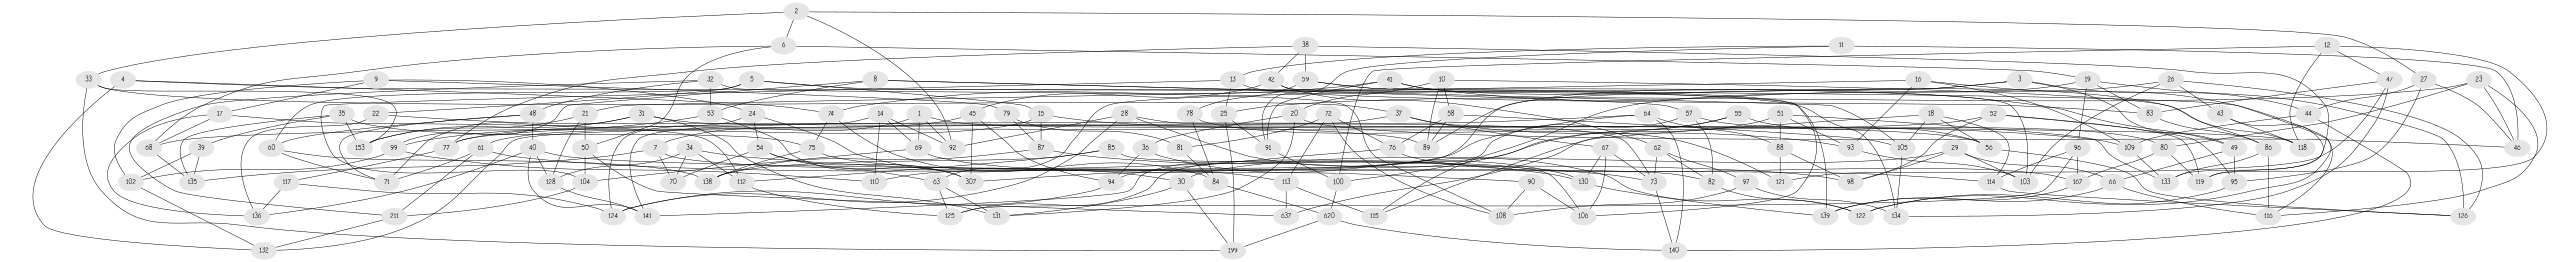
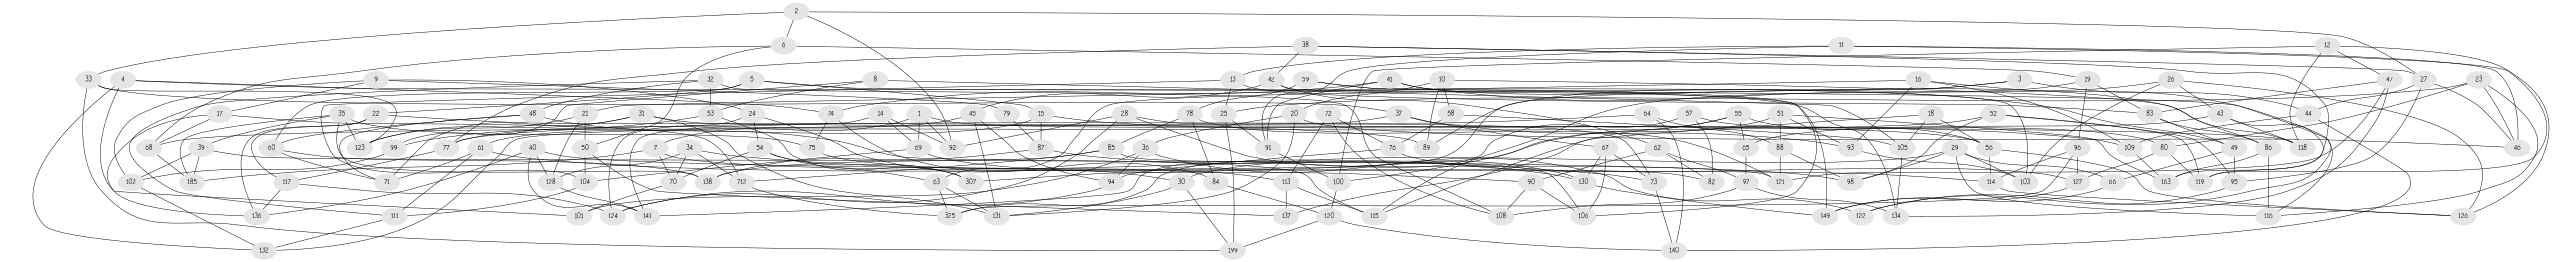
  graph {
    fontname="Comic Neue"
    node [color=gray90 fontname="Comic Neue" style=filled]
    edge [fontname="Comic Neue"]
    1
    7
    56
    69
    92
    70
    82
-   135
+   135 [label=185]
    126
    104
    90
    2
    6
    27
    33
    19
    50
    68
    44
    46
    95
-   123 [label=153]
+   123
    n23 [label=199]
    37
    3
    49
    63
    n28 [label=307]
    109
    140
    66
    131
-   125
+   125 [label=325]
    4
    74
+   101
    116
    132
    75
    84
    5
    15
    22
    60
    134
    61
    87
    89
    136
    117
    71
    138
    83
    96
-   137 [label=637]
+   137
    122
    8
    53
    57
    99
    105
    141
    80
    102
-   110
    9
    17
    24
    79
-   112
+   112 [label=712]
    30
    54
    124
-   81
    10
    20
    58
    86
    36
    76
-   133
+   133 [label=163]
    11
    13
    91
    25
    100
    12
    47
    118
    119
    121
-   120 [label=620]
-   111 [label=211]
+   120
+   111
    14
    98
    130
    16
    21
    93
    128
    103
    18
    114
-   127 [label=167]
+   127
    94
    23
    26
    43
    115
+   65
    28
    73
-   139
+   139 [label=149]
    29
    31
    32
    48
    108
    67
    34
    35
    39
    113
    106
    38
    42
    59
    77
    45
    62
    78
    40
    41
    97
    51
    88
    52
    55
    85
    64
    72
    1 -- 7
    1 -- 56
    1 -- 69
    1 -- 92
    7 -- 70
    7 -- 82
    7 -- 135
    56 -- 126
    69 -- 104
    69 -- 90
-   82 -- 122
+   70 -- 101
    104 -- 111
    90 -- 108
    90 -- 106
    2 -- 92
    2 -- 6
    2 -- 27
    2 -- 33
    6 -- 19
    6 -- 50
    6 -- 68
    27 -- 44
    27 -- 46
    27 -- 95
    33 -- 123
    33 -- n23
    33 -- 37
    19 -- 89
    19 -- 83
    19 -- 96
    50 -- 104
    50 -- 137
    68 -- 135
    44 -- 109
    44 -- 140
    95 -- 122
    37 -- 132
    37 -- 93
    37 -- 67
    3 -- 44
-   3 -- 49
+   83 -- 49
    3 -- 63
    3 -- n28
    49 -- 95
    49 -- 66
    63 -- 131
    63 -- 125
    109 -- 133
-   66 -- 116
+   29 -- 116
    66 -- 139
    4 -- 74
+   4 -- 101
    4 -- 116
    4 -- 132
    74 -- 75
    74 -- 84
-   75 -- 138
+   35 -- 138
    75 -- 113
    84 -- 120
    5 -- 15
    5 -- 22
    5 -- 60
    5 -- 134
    15 -- 109
    15 -- 61
    15 -- 87
    22 -- 89
    22 -- 136
+   22 -- 117
    60 -- 71
    60 -- 138
    61 -- 71
    61 -- 111
    61 -- 98
    87 -- 138
    87 -- 130
    117 -- 136
    117 -- 124
    83 -- 86
    96 -- 125
    96 -- 114
    96 -- 127
    8 -- 53
-   8 -- 57
    8 -- 99
    8 -- 105
    53 -- n28
    53 -- 99
    57 -- 82
    57 -- 141
    57 -- 80
    99 -- 102
-   99 -- 110
    105 -- 134
    80 -- 119
    80 -- 127
    102 -- 132
    9 -- 102
    9 -- 17
    9 -- 24
    9 -- 79
    17 -- 68
    17 -- 136
    17 -- 112
    24 -- 30
    24 -- 54
    24 -- 124
    79 -- 87
-   79 -- 81
    112 -- 125
    30 -- n23
    30 -- 131
    54 -- 70
    54 -- 63
    54 -- n28
-   81 -- 84
    10 -- 89
    10 -- 20
    10 -- 58
    10 -- 86
    20 -- 46
    20 -- 131
    20 -- 36
-   58 -- 89
    58 -- 105
    58 -- 76
    86 -- 116
    86 -- 133
+   36 -- 101
    36 -- 122
    36 -- 94
    76 -- 127
    76 -- 94
-   19 -- 126
+   11 -- 126
    11 -- 46
    11 -- 13
    11 -- 91
    13 -- 104
    13 -- 83
    13 -- 25
    91 -- 100
    25 -- n23
    25 -- 91
    100 -- 120
    12 -- 100
    12 -- 47
    12 -- 118
    12 -- 119
    47 -- 134
    47 -- 83
    47 -- 121
    120 -- n23
    120 -- 140
    111 -- 132
    14 -- 69
    14 -- 92
    14 -- 141
-   14 -- 110
    130 -- 139
    16 -- 109
    16 -- 122
    16 -- 21
    16 -- 93
    21 -- 50
    21 -- 123
    21 -- 128
    93 -- 103
    128 -- 141
    18 -- 56
    18 -- 137
    18 -- 105
-   18 -- 114
+   56 -- 114
    114 -- 126
    127 -- 139
    94 -- 124
    23 -- 46
    23 -- 116
    23 -- 80
    23 -- 25
    26 -- 126
    26 -- 103
    26 -- 43
    26 -- 115
    43 -- 118
    43 -- 119
+   43 -- 65
+   65 -- 97
    28 -- 92
    28 -- 124
    28 -- 130
    28 -- 73
    73 -- 140
    29 -- 66
    29 -- 30
    29 -- 98
    29 -- 103
    31 -- 123
    31 -- 131
    31 -- 71
    31 -- 118
    32 -- 53
    32 -- 111
    32 -- 48
    32 -- 108
    48 -- 60
    48 -- 71
-   48 -- 40
+   48 -- 115
    67 -- 130
    67 -- 73
    67 -- 106
    34 -- 70
    34 -- 112
    34 -- 128
    34 -- 73
    35 -- 135
    35 -- 123
    35 -- 75
    35 -- 39
    39 -- 135
    39 -- 102
+   39 -- 121
    113 -- 137
    113 -- 115
    38 -- 133
    38 -- 42
-   38 -- 59
+   38 -- 27
    38 -- 77
    42 -- 139
    42 -- 45
    42 -- 62
    59 -- 103
    59 -- 106
    59 -- 78
    77 -- 117
-   45 -- n28
+   45 -- 131
    45 -- 94
    45 -- 77
    62 -- 82
-   62 -- 73
+   62 -- 90
    62 -- 97
    78 -- 84
    78 -- 121
+   78 -- 85
    40 -- 136
    40 -- 141
    40 -- 128
    40 -- 114
    41 -- 49
    41 -- 74
    41 -- 91
    41 -- 118
    97 -- 134
    97 -- 108
    51 -- 125
    51 -- 133
    51 -- 93
    51 -- 88
    88 -- 121
    88 -- 98
    52 -- 68
    52 -- 95
    52 -- 119
    52 -- 98
    55 -- 56
    55 -- 100
    55 -- 115
+   55 -- 65
    85 -- 138
    85 -- 112
    85 -- 106
    64 -- 140
-   64 -- 110
    64 -- 77
    64 -- 88
-   72 -- 81
    72 -- 76
    72 -- 108
    72 -- 113
  }
